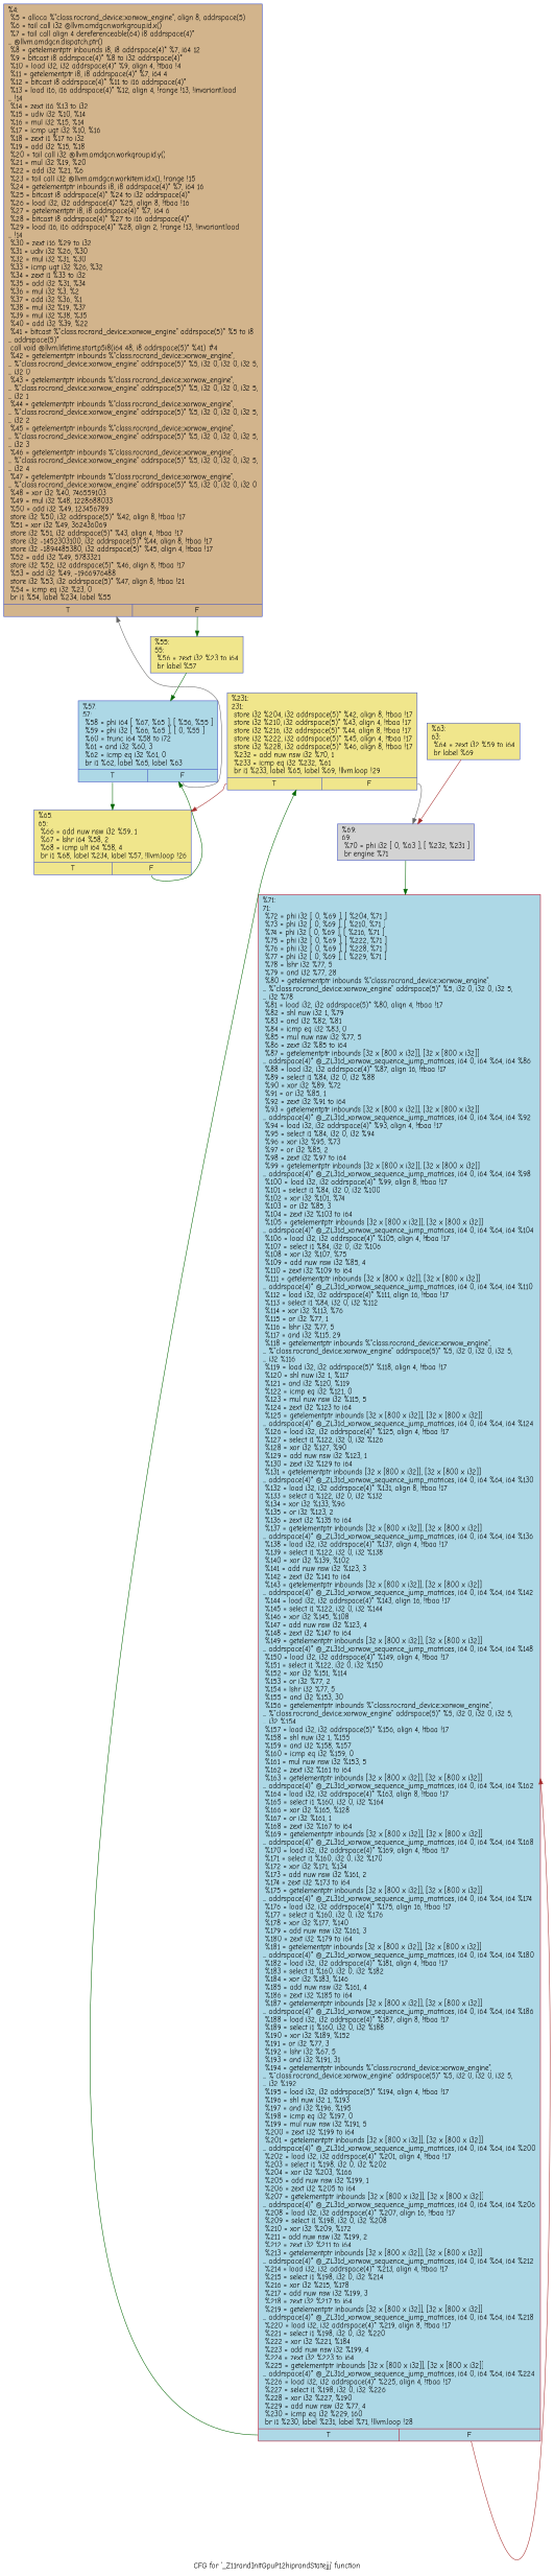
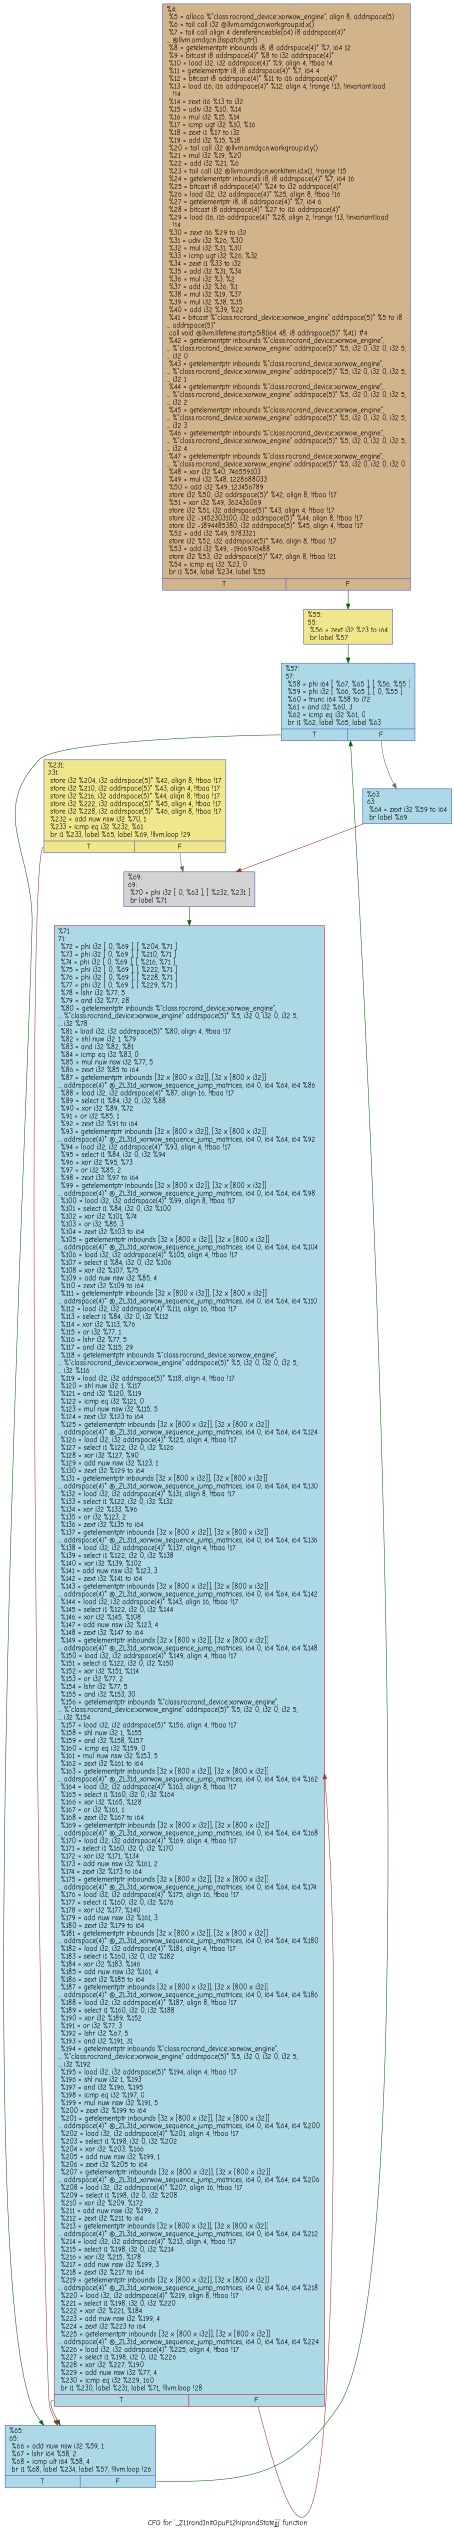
  digraph {
    fontname="Comic Neue"
    label="CFG for '_Z11randInitGpuP12hiprandStatejjj' function"
    node [color="#3d50c3ff" fillcolor=khaki fontname="Comic Neue" shape=record style=filled]
    edge [color=darkgreen fontname="Comic Neue" tailport=s0]
    n1 [fillcolor=tan label="{%4:\l  %5 = alloca %\"class.rocrand_device::xorwow_engine\", align 8, addrspace(5)\l  %6 = tail call i32 @llvm.amdgcn.workgroup.id.x()\l  %7 = tail call align 4 dereferenceable(64) i8 addrspace(4)*\l... @llvm.amdgcn.dispatch.ptr()\l  %8 = getelementptr inbounds i8, i8 addrspace(4)* %7, i64 12\l  %9 = bitcast i8 addrspace(4)* %8 to i32 addrspace(4)*\l  %10 = load i32, i32 addrspace(4)* %9, align 4, !tbaa !4\l  %11 = getelementptr i8, i8 addrspace(4)* %7, i64 4\l  %12 = bitcast i8 addrspace(4)* %11 to i16 addrspace(4)*\l  %13 = load i16, i16 addrspace(4)* %12, align 4, !range !13, !invariant.load\l... !14\l  %14 = zext i16 %13 to i32\l  %15 = udiv i32 %10, %14\l  %16 = mul i32 %15, %14\l  %17 = icmp ugt i32 %10, %16\l  %18 = zext i1 %17 to i32\l  %19 = add i32 %15, %18\l  %20 = tail call i32 @llvm.amdgcn.workgroup.id.y()\l  %21 = mul i32 %19, %20\l  %22 = add i32 %21, %6\l  %23 = tail call i32 @llvm.amdgcn.workitem.id.x(), !range !15\l  %24 = getelementptr inbounds i8, i8 addrspace(4)* %7, i64 16\l  %25 = bitcast i8 addrspace(4)* %24 to i32 addrspace(4)*\l  %26 = load i32, i32 addrspace(4)* %25, align 8, !tbaa !16\l  %27 = getelementptr i8, i8 addrspace(4)* %7, i64 6\l  %28 = bitcast i8 addrspace(4)* %27 to i16 addrspace(4)*\l  %29 = load i16, i16 addrspace(4)* %28, align 2, !range !13, !invariant.load\l... !14\l  %30 = zext i16 %29 to i32\l  %31 = udiv i32 %26, %30\l  %32 = mul i32 %31, %30\l  %33 = icmp ugt i32 %26, %32\l  %34 = zext i1 %33 to i32\l  %35 = add i32 %31, %34\l  %36 = mul i32 %3, %2\l  %37 = add i32 %36, %1\l  %38 = mul i32 %19, %37\l  %39 = mul i32 %38, %35\l  %40 = add i32 %39, %22\l  %41 = bitcast %\"class.rocrand_device::xorwow_engine\" addrspace(5)* %5 to i8\l... addrspace(5)*\l  call void @llvm.lifetime.start.p5i8(i64 48, i8 addrspace(5)* %41) #4\l  %42 = getelementptr inbounds %\"class.rocrand_device::xorwow_engine\",\l... %\"class.rocrand_device::xorwow_engine\" addrspace(5)* %5, i32 0, i32 0, i32 5,\l... i32 0\l  %43 = getelementptr inbounds %\"class.rocrand_device::xorwow_engine\",\l... %\"class.rocrand_device::xorwow_engine\" addrspace(5)* %5, i32 0, i32 0, i32 5,\l... i32 1\l  %44 = getelementptr inbounds %\"class.rocrand_device::xorwow_engine\",\l... %\"class.rocrand_device::xorwow_engine\" addrspace(5)* %5, i32 0, i32 0, i32 5,\l... i32 2\l  %45 = getelementptr inbounds %\"class.rocrand_device::xorwow_engine\",\l... %\"class.rocrand_device::xorwow_engine\" addrspace(5)* %5, i32 0, i32 0, i32 5,\l... i32 3\l  %46 = getelementptr inbounds %\"class.rocrand_device::xorwow_engine\",\l... %\"class.rocrand_device::xorwow_engine\" addrspace(5)* %5, i32 0, i32 0, i32 5,\l... i32 4\l  %47 = getelementptr inbounds %\"class.rocrand_device::xorwow_engine\",\l... %\"class.rocrand_device::xorwow_engine\" addrspace(5)* %5, i32 0, i32 0, i32 0\l  %48 = xor i32 %40, 746559103\l  %49 = mul i32 %48, 1228688033\l  %50 = add i32 %49, 123456789\l  store i32 %50, i32 addrspace(5)* %42, align 8, !tbaa !17\l  %51 = xor i32 %49, 362436069\l  store i32 %51, i32 addrspace(5)* %43, align 4, !tbaa !17\l  store i32 -1452303100, i32 addrspace(5)* %44, align 8, !tbaa !17\l  store i32 -1894485380, i32 addrspace(5)* %45, align 4, !tbaa !17\l  %52 = add i32 %49, 5783321\l  store i32 %52, i32 addrspace(5)* %46, align 8, !tbaa !17\l  %53 = add i32 %49, -1966976488\l  store i32 %53, i32 addrspace(5)* %47, align 8, !tbaa !21\l  %54 = icmp eq i32 %23, 0\l  br i1 %54, label %234, label %55\l|{<s0>T|<s1>F}}"]
    n2 [label="{%55:\l55:                                               \l  %56 = zext i32 %23 to i64\l  br label %57\l}"]
    n3 [fillcolor=lightblue label="{%57:\l57:                                               \l  %58 = phi i64 [ %67, %65 ], [ %56, %55 ]\l  %59 = phi i32 [ %66, %65 ], [ 0, %55 ]\l  %60 = trunc i64 %58 to i72\l  %61 = and i32 %60, 3\l  %62 = icmp eq i32 %61, 0\l  br i1 %62, label %65, label %63\l|{<s0>T|<s1>F}}"]
-   n4 [label="{%65:\l65:                                               \l  %66 = add nuw nsw i32 %59, 1\l  %67 = lshr i64 %58, 2\l  %68 = icmp ult i64 %58, 4\l  br i1 %68, label %234, label %57, !llvm.loop !26\l|{<s0>T|<s1>F}}"]
-   n5 [label="{%63:\l63:                                               \l  %64 = zext i32 %59 to i64\l  br label %69\l}"]
-   n6 [fillcolor=lightgrey label="{%69:\l69:                                               \l  %70 = phi i32 [ 0, %63 ], [ %232, %231 ]\l  br engine %71\l}"]
+   n4 [fillcolor=lightblue label="{%65:\l65:                                               \l  %66 = add nuw nsw i32 %59, 1\l  %67 = lshr i64 %58, 2\l  %68 = icmp ult i64 %58, 4\l  br i1 %68, label %234, label %57, !llvm.loop !26\l|{<s0>T|<s1>F}}"]
+   n5 [fillcolor=lightblue label="{%63:\l63:                                               \l  %64 = zext i32 %59 to i64\l  br label %69\l}"]
+   n6 [fillcolor=lightgrey label="{%69:\l69:                                               \l  %70 = phi i32 [ 0, %63 ], [ %232, %231 ]\l  br label %71\l}"]
    n7 [color="#b70d28ff" fillcolor=lightblue label="{%71:\l71:                                               \l  %72 = phi i32 [ 0, %69 ], [ %204, %71 ]\l  %73 = phi i32 [ 0, %69 ], [ %210, %71 ]\l  %74 = phi i32 [ 0, %69 ], [ %216, %71 ]\l  %75 = phi i32 [ 0, %69 ], [ %222, %71 ]\l  %76 = phi i32 [ 0, %69 ], [ %228, %71 ]\l  %77 = phi i32 [ 0, %69 ], [ %229, %71 ]\l  %78 = lshr i32 %77, 5\l  %79 = and i32 %77, 28\l  %80 = getelementptr inbounds %\"class.rocrand_device::xorwow_engine\",\l... %\"class.rocrand_device::xorwow_engine\" addrspace(5)* %5, i32 0, i32 0, i32 5,\l... i32 %78\l  %81 = load i32, i32 addrspace(5)* %80, align 4, !tbaa !17\l  %82 = shl nuw i32 1, %79\l  %83 = and i32 %82, %81\l  %84 = icmp eq i32 %83, 0\l  %85 = mul nuw nsw i32 %77, 5\l  %86 = zext i32 %85 to i64\l  %87 = getelementptr inbounds [32 x [800 x i32]], [32 x [800 x i32]]\l... addrspace(4)* @_ZL31d_xorwow_sequence_jump_matrices, i64 0, i64 %64, i64 %86\l  %88 = load i32, i32 addrspace(4)* %87, align 16, !tbaa !17\l  %89 = select i1 %84, i32 0, i32 %88\l  %90 = xor i32 %89, %72\l  %91 = or i32 %85, 1\l  %92 = zext i32 %91 to i64\l  %93 = getelementptr inbounds [32 x [800 x i32]], [32 x [800 x i32]]\l... addrspace(4)* @_ZL31d_xorwow_sequence_jump_matrices, i64 0, i64 %64, i64 %92\l  %94 = load i32, i32 addrspace(4)* %93, align 4, !tbaa !17\l  %95 = select i1 %84, i32 0, i32 %94\l  %96 = xor i32 %95, %73\l  %97 = or i32 %85, 2\l  %98 = zext i32 %97 to i64\l  %99 = getelementptr inbounds [32 x [800 x i32]], [32 x [800 x i32]]\l... addrspace(4)* @_ZL31d_xorwow_sequence_jump_matrices, i64 0, i64 %64, i64 %98\l  %100 = load i32, i32 addrspace(4)* %99, align 8, !tbaa !17\l  %101 = select i1 %84, i32 0, i32 %100\l  %102 = xor i32 %101, %74\l  %103 = or i32 %85, 3\l  %104 = zext i32 %103 to i64\l  %105 = getelementptr inbounds [32 x [800 x i32]], [32 x [800 x i32]]\l... addrspace(4)* @_ZL31d_xorwow_sequence_jump_matrices, i64 0, i64 %64, i64 %104\l  %106 = load i32, i32 addrspace(4)* %105, align 4, !tbaa !17\l  %107 = select i1 %84, i32 0, i32 %106\l  %108 = xor i32 %107, %75\l  %109 = add nuw nsw i32 %85, 4\l  %110 = zext i32 %109 to i64\l  %111 = getelementptr inbounds [32 x [800 x i32]], [32 x [800 x i32]]\l... addrspace(4)* @_ZL31d_xorwow_sequence_jump_matrices, i64 0, i64 %64, i64 %110\l  %112 = load i32, i32 addrspace(4)* %111, align 16, !tbaa !17\l  %113 = select i1 %84, i32 0, i32 %112\l  %114 = xor i32 %113, %76\l  %115 = or i32 %77, 1\l  %116 = lshr i32 %77, 5\l  %117 = and i32 %115, 29\l  %118 = getelementptr inbounds %\"class.rocrand_device::xorwow_engine\",\l... %\"class.rocrand_device::xorwow_engine\" addrspace(5)* %5, i32 0, i32 0, i32 5,\l... i32 %116\l  %119 = load i32, i32 addrspace(5)* %118, align 4, !tbaa !17\l  %120 = shl nuw i32 1, %117\l  %121 = and i32 %120, %119\l  %122 = icmp eq i32 %121, 0\l  %123 = mul nuw nsw i32 %115, 5\l  %124 = zext i32 %123 to i64\l  %125 = getelementptr inbounds [32 x [800 x i32]], [32 x [800 x i32]]\l... addrspace(4)* @_ZL31d_xorwow_sequence_jump_matrices, i64 0, i64 %64, i64 %124\l  %126 = load i32, i32 addrspace(4)* %125, align 4, !tbaa !17\l  %127 = select i1 %122, i32 0, i32 %126\l  %128 = xor i32 %127, %90\l  %129 = add nuw nsw i32 %123, 1\l  %130 = zext i32 %129 to i64\l  %131 = getelementptr inbounds [32 x [800 x i32]], [32 x [800 x i32]]\l... addrspace(4)* @_ZL31d_xorwow_sequence_jump_matrices, i64 0, i64 %64, i64 %130\l  %132 = load i32, i32 addrspace(4)* %131, align 8, !tbaa !17\l  %133 = select i1 %122, i32 0, i32 %132\l  %134 = xor i32 %133, %96\l  %135 = or i32 %123, 2\l  %136 = zext i32 %135 to i64\l  %137 = getelementptr inbounds [32 x [800 x i32]], [32 x [800 x i32]]\l... addrspace(4)* @_ZL31d_xorwow_sequence_jump_matrices, i64 0, i64 %64, i64 %136\l  %138 = load i32, i32 addrspace(4)* %137, align 4, !tbaa !17\l  %139 = select i1 %122, i32 0, i32 %138\l  %140 = xor i32 %139, %102\l  %141 = add nuw nsw i32 %123, 3\l  %142 = zext i32 %141 to i64\l  %143 = getelementptr inbounds [32 x [800 x i32]], [32 x [800 x i32]]\l... addrspace(4)* @_ZL31d_xorwow_sequence_jump_matrices, i64 0, i64 %64, i64 %142\l  %144 = load i32, i32 addrspace(4)* %143, align 16, !tbaa !17\l  %145 = select i1 %122, i32 0, i32 %144\l  %146 = xor i32 %145, %108\l  %147 = add nuw nsw i32 %123, 4\l  %148 = zext i32 %147 to i64\l  %149 = getelementptr inbounds [32 x [800 x i32]], [32 x [800 x i32]]\l... addrspace(4)* @_ZL31d_xorwow_sequence_jump_matrices, i64 0, i64 %64, i64 %148\l  %150 = load i32, i32 addrspace(4)* %149, align 4, !tbaa !17\l  %151 = select i1 %122, i32 0, i32 %150\l  %152 = xor i32 %151, %114\l  %153 = or i32 %77, 2\l  %154 = lshr i32 %77, 5\l  %155 = and i32 %153, 30\l  %156 = getelementptr inbounds %\"class.rocrand_device::xorwow_engine\",\l... %\"class.rocrand_device::xorwow_engine\" addrspace(5)* %5, i32 0, i32 0, i32 5,\l... i32 %154\l  %157 = load i32, i32 addrspace(5)* %156, align 4, !tbaa !17\l  %158 = shl nuw i32 1, %155\l  %159 = and i32 %158, %157\l  %160 = icmp eq i32 %159, 0\l  %161 = mul nuw nsw i32 %153, 5\l  %162 = zext i32 %161 to i64\l  %163 = getelementptr inbounds [32 x [800 x i32]], [32 x [800 x i32]]\l... addrspace(4)* @_ZL31d_xorwow_sequence_jump_matrices, i64 0, i64 %64, i64 %162\l  %164 = load i32, i32 addrspace(4)* %163, align 8, !tbaa !17\l  %165 = select i1 %160, i32 0, i32 %164\l  %166 = xor i32 %165, %128\l  %167 = or i32 %161, 1\l  %168 = zext i32 %167 to i64\l  %169 = getelementptr inbounds [32 x [800 x i32]], [32 x [800 x i32]]\l... addrspace(4)* @_ZL31d_xorwow_sequence_jump_matrices, i64 0, i64 %64, i64 %168\l  %170 = load i32, i32 addrspace(4)* %169, align 4, !tbaa !17\l  %171 = select i1 %160, i32 0, i32 %170\l  %172 = xor i32 %171, %134\l  %173 = add nuw nsw i32 %161, 2\l  %174 = zext i32 %173 to i64\l  %175 = getelementptr inbounds [32 x [800 x i32]], [32 x [800 x i32]]\l... addrspace(4)* @_ZL31d_xorwow_sequence_jump_matrices, i64 0, i64 %64, i64 %174\l  %176 = load i32, i32 addrspace(4)* %175, align 16, !tbaa !17\l  %177 = select i1 %160, i32 0, i32 %176\l  %178 = xor i32 %177, %140\l  %179 = add nuw nsw i32 %161, 3\l  %180 = zext i32 %179 to i64\l  %181 = getelementptr inbounds [32 x [800 x i32]], [32 x [800 x i32]]\l... addrspace(4)* @_ZL31d_xorwow_sequence_jump_matrices, i64 0, i64 %64, i64 %180\l  %182 = load i32, i32 addrspace(4)* %181, align 4, !tbaa !17\l  %183 = select i1 %160, i32 0, i32 %182\l  %184 = xor i32 %183, %146\l  %185 = add nuw nsw i32 %161, 4\l  %186 = zext i32 %185 to i64\l  %187 = getelementptr inbounds [32 x [800 x i32]], [32 x [800 x i32]]\l... addrspace(4)* @_ZL31d_xorwow_sequence_jump_matrices, i64 0, i64 %64, i64 %186\l  %188 = load i32, i32 addrspace(4)* %187, align 8, !tbaa !17\l  %189 = select i1 %160, i32 0, i32 %188\l  %190 = xor i32 %189, %152\l  %191 = or i32 %77, 3\l  %192 = lshr i32 %67, 5\l  %193 = and i32 %191, 31\l  %194 = getelementptr inbounds %\"class.rocrand_device::xorwow_engine\",\l... %\"class.rocrand_device::xorwow_engine\" addrspace(5)* %5, i32 0, i32 0, i32 5,\l... i32 %192\l  %195 = load i32, i32 addrspace(5)* %194, align 4, !tbaa !17\l  %196 = shl nuw i32 1, %193\l  %197 = and i32 %196, %195\l  %198 = icmp eq i32 %197, 0\l  %199 = mul nuw nsw i32 %191, 5\l  %200 = zext i32 %199 to i64\l  %201 = getelementptr inbounds [32 x [800 x i32]], [32 x [800 x i32]]\l... addrspace(4)* @_ZL31d_xorwow_sequence_jump_matrices, i64 0, i64 %64, i64 %200\l  %202 = load i32, i32 addrspace(4)* %201, align 4, !tbaa !17\l  %203 = select i1 %198, i32 0, i32 %202\l  %204 = xor i32 %203, %166\l  %205 = add nuw nsw i32 %199, 1\l  %206 = zext i32 %205 to i64\l  %207 = getelementptr inbounds [32 x [800 x i32]], [32 x [800 x i32]]\l... addrspace(4)* @_ZL31d_xorwow_sequence_jump_matrices, i64 0, i64 %64, i64 %206\l  %208 = load i32, i32 addrspace(4)* %207, align 16, !tbaa !17\l  %209 = select i1 %198, i32 0, i32 %208\l  %210 = xor i32 %209, %172\l  %211 = add nuw nsw i32 %199, 2\l  %212 = zext i32 %211 to i64\l  %213 = getelementptr inbounds [32 x [800 x i32]], [32 x [800 x i32]]\l... addrspace(4)* @_ZL31d_xorwow_sequence_jump_matrices, i64 0, i64 %64, i64 %212\l  %214 = load i32, i32 addrspace(4)* %213, align 4, !tbaa !17\l  %215 = select i1 %198, i32 0, i32 %214\l  %216 = xor i32 %215, %178\l  %217 = add nuw nsw i32 %199, 3\l  %218 = zext i32 %217 to i64\l  %219 = getelementptr inbounds [32 x [800 x i32]], [32 x [800 x i32]]\l... addrspace(4)* @_ZL31d_xorwow_sequence_jump_matrices, i64 0, i64 %64, i64 %218\l  %220 = load i32, i32 addrspace(4)* %219, align 8, !tbaa !17\l  %221 = select i1 %198, i32 0, i32 %220\l  %222 = xor i32 %221, %184\l  %223 = add nuw nsw i32 %199, 4\l  %224 = zext i32 %223 to i64\l  %225 = getelementptr inbounds [32 x [800 x i32]], [32 x [800 x i32]]\l... addrspace(4)* @_ZL31d_xorwow_sequence_jump_matrices, i64 0, i64 %64, i64 %224\l  %226 = load i32, i32 addrspace(4)* %225, align 4, !tbaa !17\l  %227 = select i1 %198, i32 0, i32 %226\l  %228 = xor i32 %227, %190\l  %229 = add nuw nsw i32 %77, 4\l  %230 = icmp eq i32 %229, 160\l  br i1 %230, label %231, label %71, !llvm.loop !28\l|{<s0>T|<s1>F}}"]
    n8 [label="{%231:\l231:                                              \l  store i32 %204, i32 addrspace(5)* %42, align 8, !tbaa !17\l  store i32 %210, i32 addrspace(5)* %43, align 4, !tbaa !17\l  store i32 %216, i32 addrspace(5)* %44, align 8, !tbaa !17\l  store i32 %222, i32 addrspace(5)* %45, align 4, !tbaa !17\l  store i32 %228, i32 addrspace(5)* %46, align 8, !tbaa !17\l  %232 = add nuw nsw i32 %70, 1\l  %233 = icmp eq i32 %232, %61\l  br i1 %233, label %65, label %69, !llvm.loop !29\l|{<s0>T|<s1>F}}"]
    n1 -> n2 [tailport=s1]
    n2 -> n3
    n3 -> n4
-   n3 -> n1 [color=gray40 tailport=s1]
+   n3 -> n5 [color=gray40 tailport=s1]
    n4 -> n3 [tailport=s1]
    n5 -> n6 [color=brown]
    n6 -> n7
    n7 -> n7 [color=brown tailport=s1]
-   n7 -> n8
+   n7 -> n4
    n8 -> n4 [color=brown]
    n8 -> n6 [color=gray40 tailport=s1]
  }
